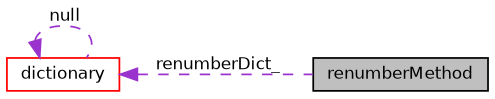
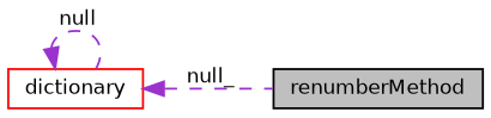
  digraph {
    rankdir=LR
    node [fontname=Helvetica fontsize=10 shape=record]
    edge [color=darkorchid3 dir=back fontname=Helvetica fontsize=10 labelfontname=Helvetica labelfontsize=10 style=dashed]
    n1 [color=black fillcolor=grey75 fontcolor=black height=0.2 label=renumberMethod style=filled width=0.4]
    n2 [color=red height=0.2 label=dictionary width=0.4]
-   n2 -> n1 [label=" renumberDict_"]
+   n2 -> n1 [label=" null_"]
    n2 -> n2 [label=" null"]
  }
